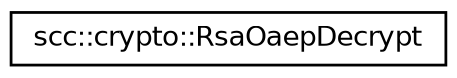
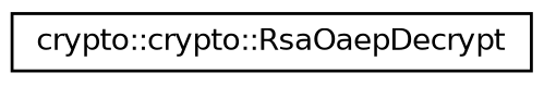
  digraph {
    rankdir=LR
-   n1 [color=black fillcolor=white fontname=Helvetica fontsize=10 height=0.2 label="scc::crypto::RsaOaepDecrypt" shape=record style=filled width=0.4]
+   n1 [color=black fillcolor=white fontname=Helvetica fontsize=10 height=0.2 label="crypto::crypto::RsaOaepDecrypt" shape=record style=filled width=0.4]
  }
